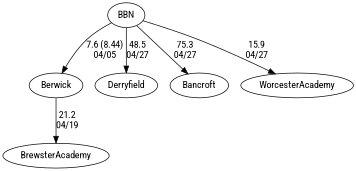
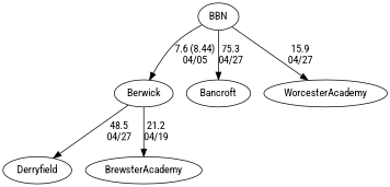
  digraph {
    fontname="Roboto Condensed"
    node [fontname="Roboto Condensed"]
    edge [fontname="Roboto Condensed" random=random]
    Berwick
    Derryfield
    BrewsterAcademy
    BBN
    Bancroft
    WorcesterAcademy
-   BBN -> Derryfield [label="48.5\n04/27" weight=52]
+   Berwick -> Derryfield [label="48.5\n04/27" weight=52]
    Berwick -> BrewsterAcademy [label="21.2\n04/19" weight=79]
    BBN -> Berwick [label="7.6 (8.44)\n04/05" weight=93]
    BBN -> Bancroft [label="75.3\n04/27" weight=25]
    BBN -> WorcesterAcademy [label="15.9\n04/27" weight=85]
  }
